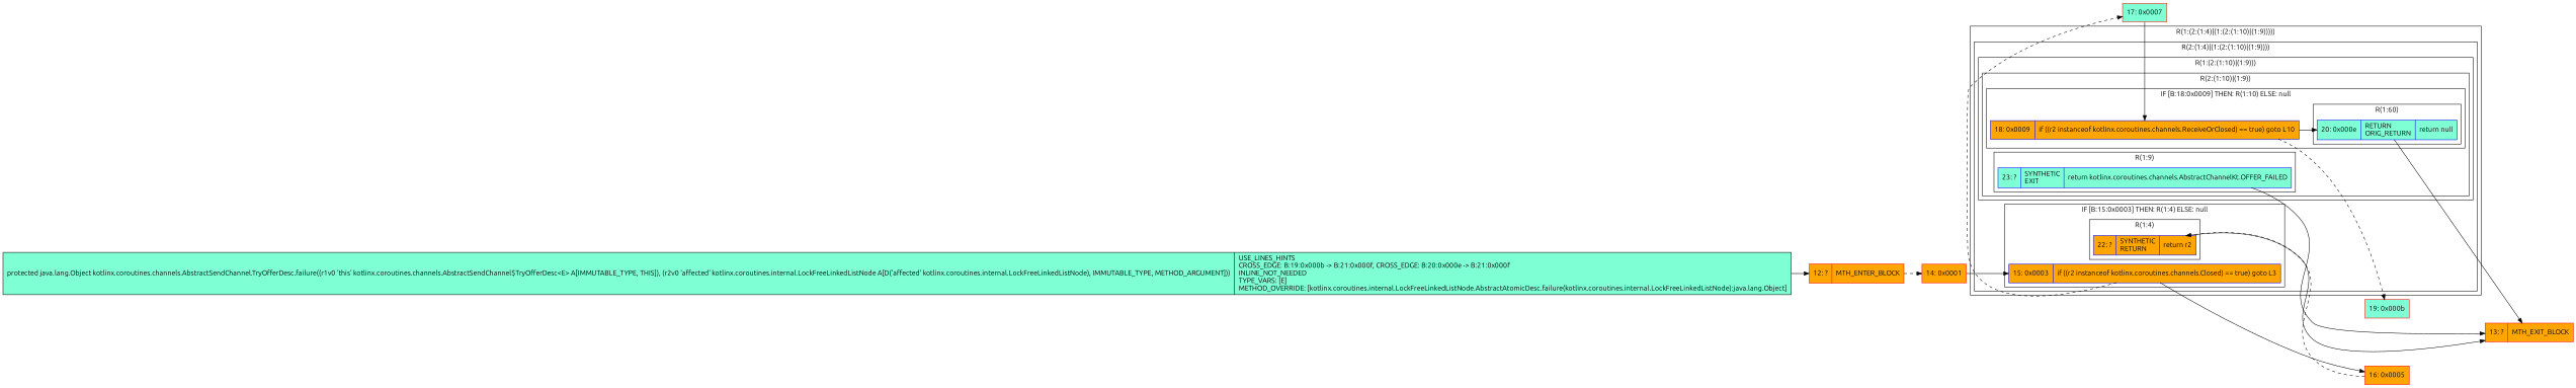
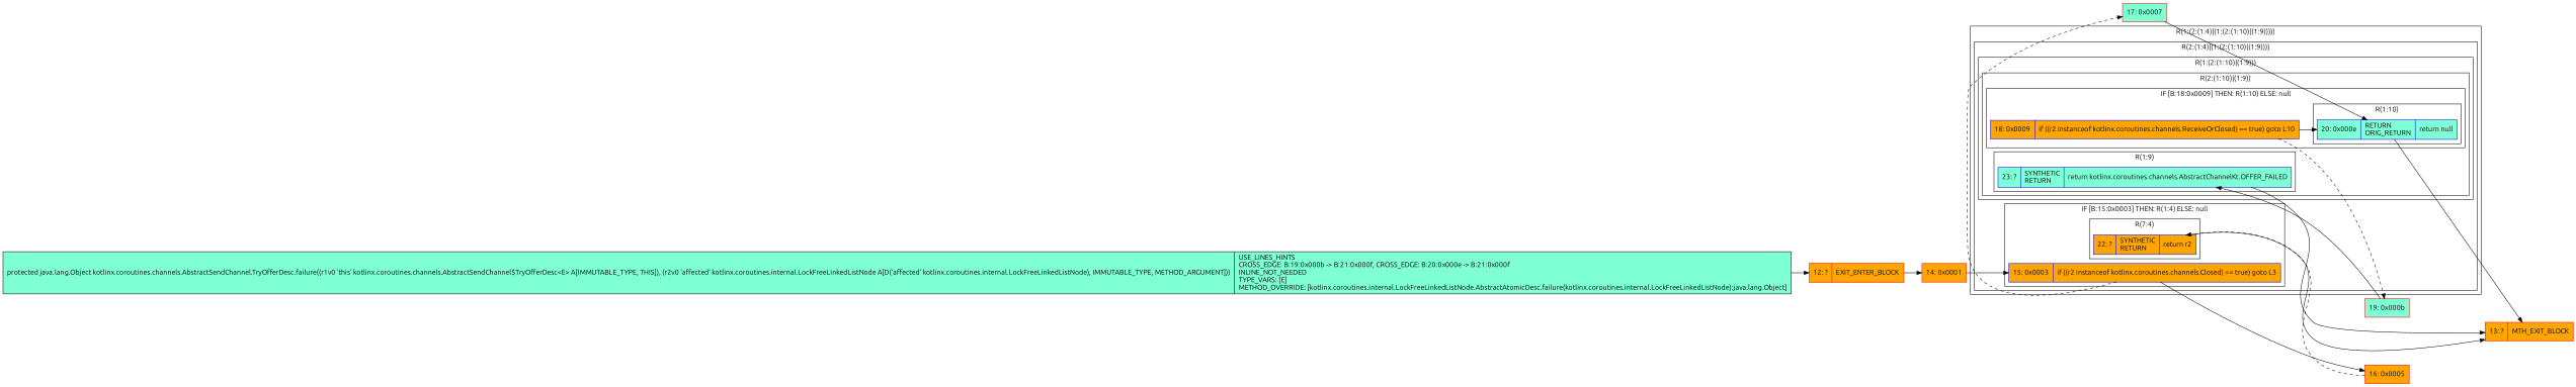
  digraph {
    fontname=Ubuntu
    rankdir=LR
    node [color=red fillcolor=orange fontname=Ubuntu shape=record style=filled]
    edge [fontname=Ubuntu]
    n1 [color=blue label="{22\:\ ?|SYNTHETIC\lRETURN\l|return r2\l}"]
    n2 [color=blue label="{15\:\ 0x0003|if ((r2 instanceof kotlinx.coroutines.channels.Closed) == true) goto L3\l}"]
    n3 [color=blue fillcolor=aquamarine label="{20\:\ 0x000e|RETURN\lORIG_RETURN\l|return null\l}"]
    n4 [color=blue label="{18\:\ 0x0009|if ((r2 instanceof kotlinx.coroutines.channels.ReceiveOrClosed) == true) goto L10\l}"]
-   n5 [color=blue fillcolor=aquamarine label="{23\:\ ?|SYNTHETIC\lEXIT\l|return kotlinx.coroutines.channels.AbstractChannelKt.OFFER_FAILED\l}"]
+   n5 [color=blue fillcolor=aquamarine label="{23\:\ ?|SYNTHETIC\lRETURN\l|return kotlinx.coroutines.channels.AbstractChannelKt.OFFER_FAILED\l}"]
    n6 [label="{13\:\ ?|MTH_EXIT_BLOCK\l}"]
    n7 [label="{16\:\ 0x0005}"]
    n8 [fillcolor=aquamarine label="{17\:\ 0x0007}"]
    n9 [fillcolor=aquamarine label="{19\:\ 0x000b}"]
-   n10 [label="{12\:\ ?|MTH_ENTER_BLOCK\l}"]
+   n10 [label="{12\:\ ?|EXIT_ENTER_BLOCK\l}"]
    n11 [label="{14\:\ 0x0001}"]
    n12 [fillcolor=aquamarine label="{protected java.lang.Object kotlinx.coroutines.channels.AbstractSendChannel.TryOfferDesc.failure((r1v0 'this' kotlinx.coroutines.channels.AbstractSendChannel$TryOfferDesc\<E\> A[IMMUTABLE_TYPE, THIS]), (r2v0 'affected' kotlinx.coroutines.internal.LockFreeLinkedListNode A[D('affected' kotlinx.coroutines.internal.LockFreeLinkedListNode), IMMUTABLE_TYPE, METHOD_ARGUMENT]))  | USE_LINES_HINTS\lCROSS_EDGE: B:19:0x000b \-\> B:21:0x000f, CROSS_EDGE: B:20:0x000e \-\> B:21:0x000f\lINLINE_NOT_NEEDED\lTYPE_VARS: [E]\lMETHOD_OVERRIDE: [kotlinx.coroutines.internal.LockFreeLinkedListNode.AbstractAtomicDesc.failure(kotlinx.coroutines.internal.LockFreeLinkedListNode):java.lang.Object]\l}" color=""]
    subgraph cluster_1 {
      label="R(1:(2:(1:4)|(1:(2:(1:10)|(1:9)))))"
      subgraph cluster_2 {
        label="R(2:(1:4)|(1:(2:(1:10)|(1:9))))"
        subgraph cluster_3 {
          label="IF [B:15:0x0003] THEN: R(1:4) ELSE: null"
          n2
          subgraph cluster_4 {
-           label="R(1:4)"
+           label="R(7:4)"
            n1
          }
        }
        subgraph cluster_5 {
          label="R(1:(2:(1:10)|(1:9)))"
          subgraph cluster_6 {
            label="R(2:(1:10)|(1:9))"
            subgraph cluster_7 {
              label="IF [B:18:0x0009] THEN: R(1:10) ELSE: null"
              n4
              subgraph cluster_8 {
-               label="R(1:60)"
+               label="R(1:10)"
                n3
              }
            }
            subgraph cluster_9 {
              label="R(1:9)"
              n5
            }
          }
        }
      }
    }
    n1 -> n6
    n2 -> n7
    n2 -> n8 [style=dashed]
    n3 -> n6
    n4 -> n3
    n4 -> n9 [style=dashed]
    n5 -> n6
    n7 -> n1 [style=dashed]
-   n8 -> n4
-   n10 -> n11 [style=dashed]
+   n8 -> n3
+   n9 -> n5
+   n10 -> n11
    n11 -> n2
    n12 -> n10
  }
